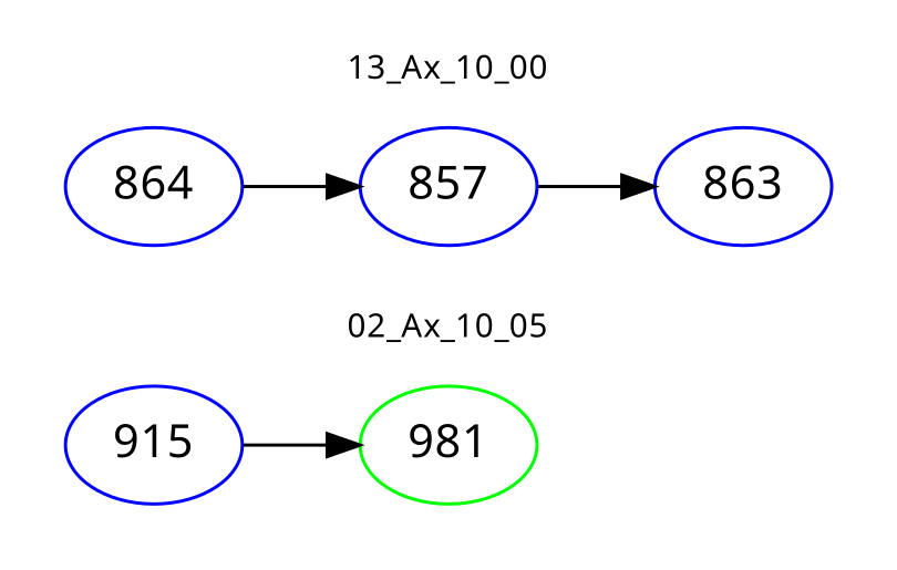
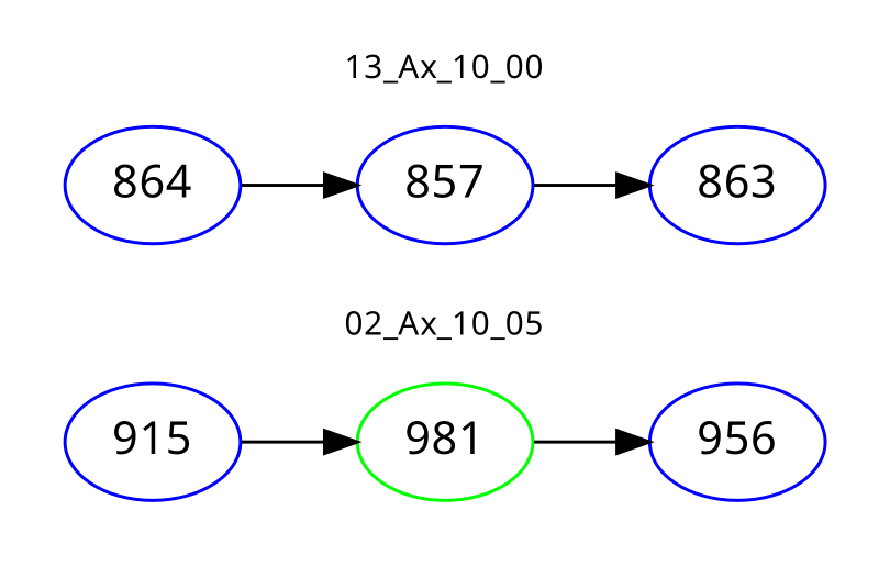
  digraph {
    fontname="Noto Sans"
    rankdir=LR
    node [color=blue fontname="Noto Sans"]
    edge [color=black fontname="Noto Sans"]
    n1 [label=915]
    n2 [color=green label=981]
+   n3 [label=956]
    n4 [label=864]
    n5 [label=857]
    n6 [label=863]
    subgraph cluster_1 {
      color=white
      fontsize=10
      label="02_Ax_10_05"
      n1
      n2
+     n3
    }
    subgraph cluster_2 {
      color=white
      fontsize=10
      label="13_Ax_10_00"
      n4
      n5
      n6
    }
    n1 -> n2
+   n2 -> n3
    n4 -> n5
    n5 -> n6
  }
